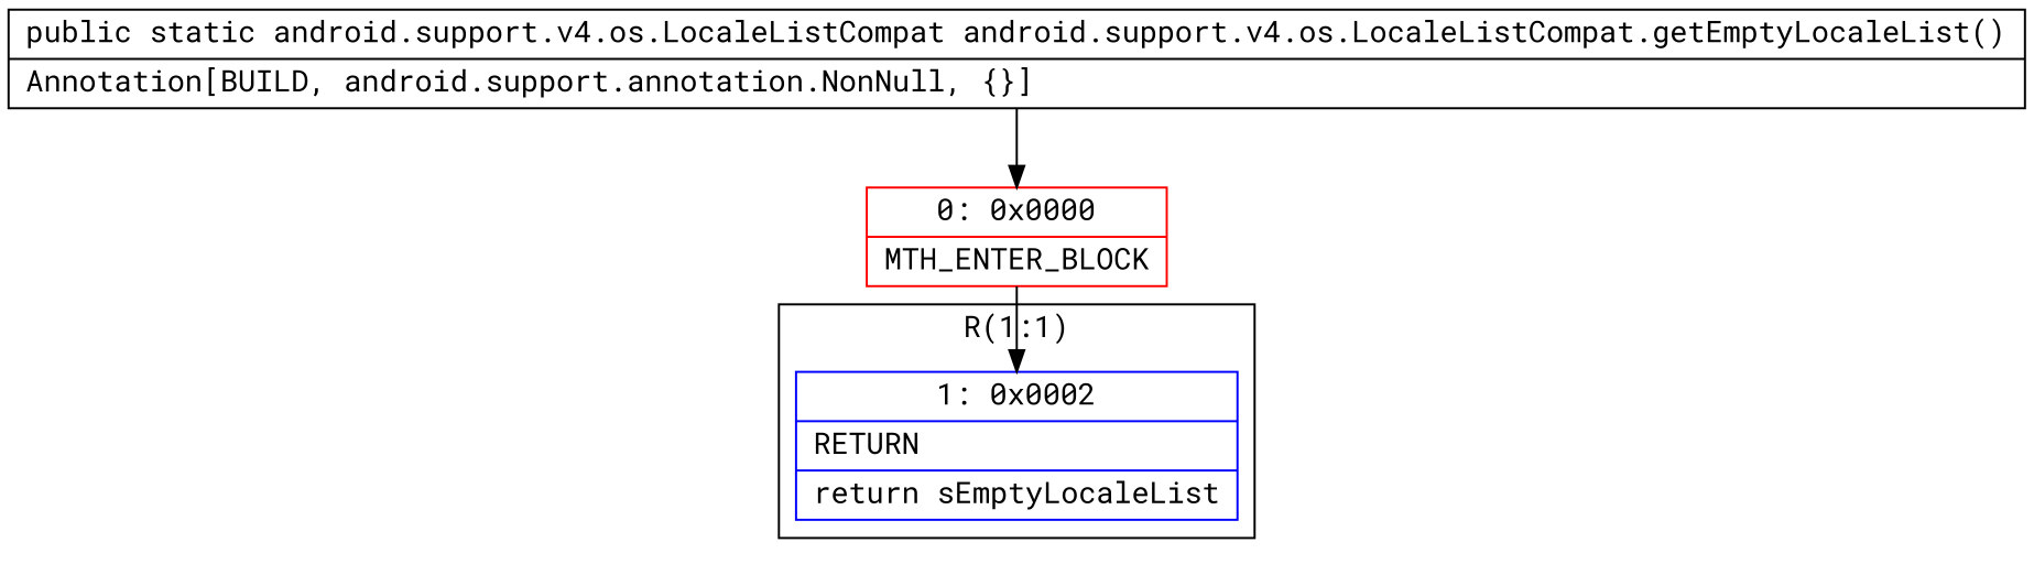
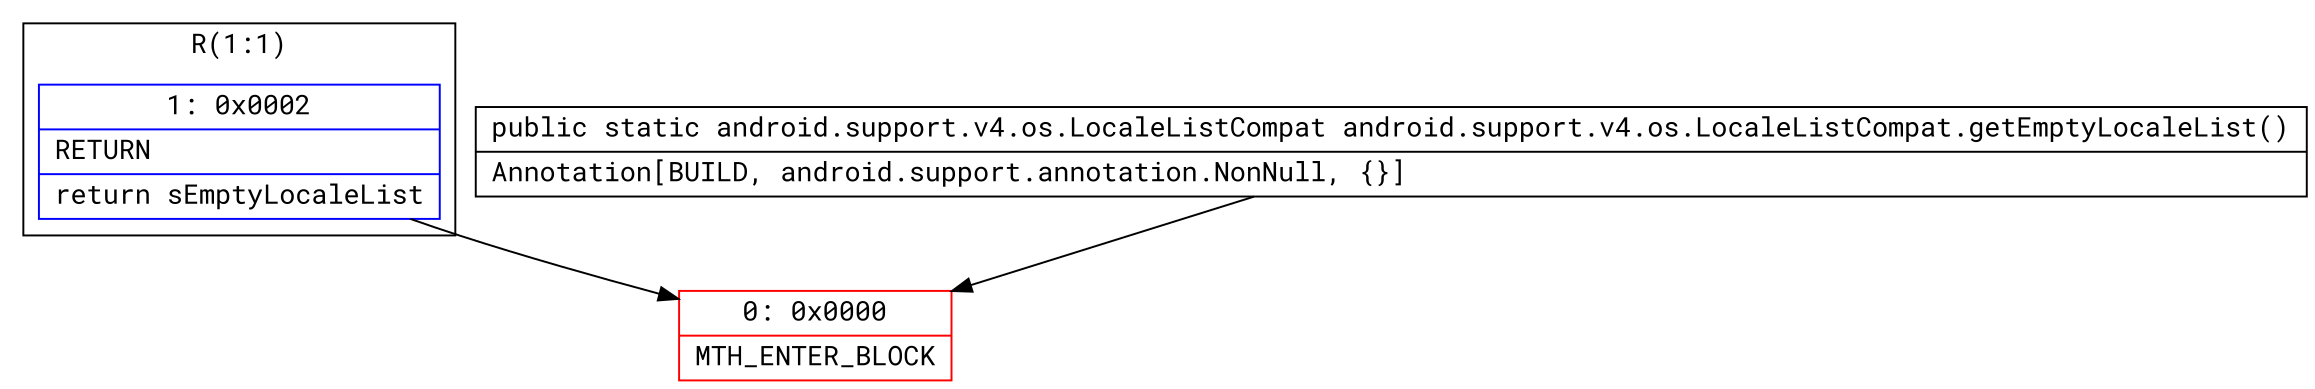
  digraph {
    fontname="Roboto Mono"
    node [shape=record fontname="Roboto Mono"]
    edge [fontname="Roboto Mono"]
    n1 [color=blue label="{1\:\ 0x0002|RETURN\l|return sEmptyLocaleList\l}"]
    n2 [color=red label="{0\:\ 0x0000|MTH_ENTER_BLOCK\l}"]
    n3 [label="{public static android.support.v4.os.LocaleListCompat android.support.v4.os.LocaleListCompat.getEmptyLocaleList()  | Annotation[BUILD, android.support.annotation.NonNull, \{\}]\l}"]
    subgraph cluster_1 {
      label="R(1:1)"
      n1
    }
-   n2 -> n1
+   n1 -> n2
    n3 -> n2
  }
